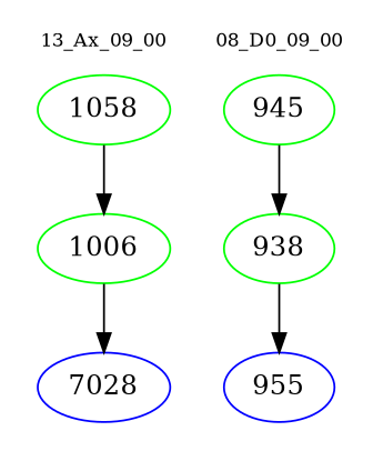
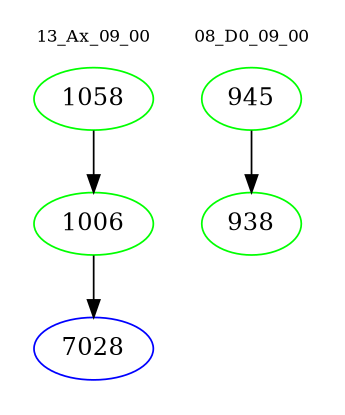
  digraph {
    node [color=green]
    edge [color=black]
    n1 [label=1058]
    n2 [label=1006]
    n3 [color=blue label=7028]
    n4 [label=945]
    n5 [label=938]
-   n6 [color=blue label=955]
    subgraph cluster_1 {
      color=white
      fontsize=10
      label="13_Ax_09_00"
      n1
      n2
      n3
    }
    subgraph cluster_2 {
      color=white
      fontsize=10
      label="08_D0_09_00"
      n4
      n5
-     n6
    }
    n1 -> n2
    n2 -> n3
    n4 -> n5
-   n5 -> n6
  }
